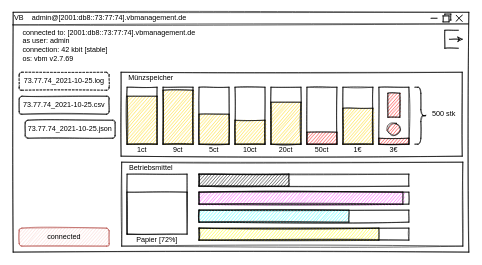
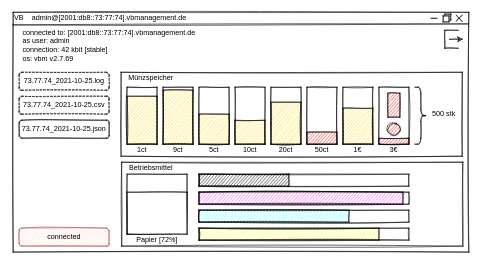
  <mxCell id="0" />
  <mxCell id="1" parent="0" />
  <mxCell id="2" value="" style="rounded=0;whiteSpace=wrap;html=1;sketch=1;" vertex="1" parent="1"><mxGeometry x="21" y="20" width="760" height="400" as="geometry" /></mxCell>
  <mxCell id="3" value="" style="endArrow=none;html=1;exitX=-0.001;exitY=0.055;exitDx=0;exitDy=0;exitPerimeter=0;entryX=0.999;entryY=0.051;entryDx=0;entryDy=0;entryPerimeter=0;sketch=1;" edge="1" parent="1"><mxGeometry width="50" height="50" relative="1" as="geometry"><mxPoint x="20.24" y="41" as="sourcePoint" /><mxPoint x="780.24" y="39.4" as="targetPoint" /></mxGeometry></mxCell>
  <mxCell id="4" value="" style="group;sketch=1;" vertex="1" connectable="0" parent="1"><mxGeometry x="718" y="23" width="52" height="13" as="geometry" /></mxCell>
  <mxCell id="5" value="" style="rounded=0;whiteSpace=wrap;html=1;sketch=1;" vertex="1" parent="4"><mxGeometry x="23" width="10" height="10" as="geometry" /></mxCell>
  <mxCell id="6" value="" style="rounded=0;whiteSpace=wrap;html=1;sketch=1;" vertex="1" parent="4"><mxGeometry x="20" y="3" width="10" height="10" as="geometry" /></mxCell>
  <mxCell id="7" value="" style="endArrow=none;html=1;sketch=1;" edge="1" parent="4"><mxGeometry width="50" height="50" relative="1" as="geometry"><mxPoint x="42" y="12" as="sourcePoint" /><mxPoint x="52" y="2" as="targetPoint" /></mxGeometry></mxCell>
  <mxCell id="8" value="" style="endArrow=none;html=1;sketch=1;" edge="1" parent="4"><mxGeometry width="50" height="50" relative="1" as="geometry"><mxPoint x="52" y="12" as="sourcePoint" /><mxPoint x="42" y="2" as="targetPoint" /></mxGeometry></mxCell>
  <mxCell id="9" value="" style="endArrow=none;html=1;sketch=1;" edge="1" parent="4"><mxGeometry width="50" height="50" relative="1" as="geometry"><mxPoint y="7" as="sourcePoint" /><mxPoint x="10" y="7" as="targetPoint" /></mxGeometry></mxCell>
  <mxCell id="10" value="VB&amp;nbsp; &amp;nbsp; admin@[2001:db8::73:77:74].vbmanagement.de" style="text;html=1;strokeColor=none;fillColor=none;align=left;verticalAlign=middle;whiteSpace=wrap;rounded=0;sketch=1;" vertex="1" parent="1"><mxGeometry x="21" y="20" width="300" height="20" as="geometry" /></mxCell>
  <mxCell id="11" value="" style="group;sketch=1;" vertex="1" connectable="0" parent="1"><mxGeometry x="741" y="50" width="30" height="30" as="geometry" /></mxCell>
  <mxCell id="12" value="" style="endArrow=none;html=1;sketch=1;" edge="1" parent="11"><mxGeometry width="50" height="50" relative="1" as="geometry"><mxPoint as="sourcePoint" /><mxPoint y="30" as="targetPoint" /></mxGeometry></mxCell>
  <mxCell id="13" value="" style="endArrow=none;html=1;sketch=1;" edge="1" parent="11"><mxGeometry width="50" height="50" relative="1" as="geometry"><mxPoint as="sourcePoint" /><mxPoint x="22.5" as="targetPoint" /></mxGeometry></mxCell>
  <mxCell id="14" value="" style="endArrow=none;html=1;sketch=1;" edge="1" parent="11"><mxGeometry width="50" height="50" relative="1" as="geometry"><mxPoint y="30" as="sourcePoint" /><mxPoint x="22.5" y="30" as="targetPoint" /></mxGeometry></mxCell>
  <mxCell id="15" value="" style="endArrow=classic;html=1;sketch=1;" edge="1" parent="11"><mxGeometry width="50" height="50" relative="1" as="geometry"><mxPoint x="7.5" y="15" as="sourcePoint" /><mxPoint x="30" y="15" as="targetPoint" /></mxGeometry></mxCell>
  <mxCell id="16" value="connected to: [2001:db8::73:77:74].vbmanagement.de&lt;br&gt;&lt;div style=&quot;text-align: left&quot;&gt;&lt;span&gt;as user: admin&lt;/span&gt;&lt;/div&gt;&lt;div style=&quot;text-align: left&quot;&gt;&lt;span&gt;connection: 42 kbit [stable]&lt;/span&gt;&lt;/div&gt;&lt;div style=&quot;text-align: left&quot;&gt;os: vbm v2.7.69&lt;/div&gt;" style="text;html=1;strokeColor=none;fillColor=none;align=center;verticalAlign=middle;whiteSpace=wrap;rounded=0;sketch=1;" vertex="1" parent="1"><mxGeometry x="31" y="40" width="300" height="70" as="geometry" /></mxCell>
  <mxCell id="17" value="73.77.74_2021-10-25.log" style="rounded=1;whiteSpace=wrap;html=1;align=center;verticalAlign=middle;sketch=1;dashed=1;" vertex="1" parent="1"><mxGeometry x="31" y="120" width="150" height="30" as="geometry" /></mxCell>
  <mxCell id="18" value="connected" style="rounded=1;whiteSpace=wrap;html=1;align=center;verticalAlign=middle;fillColor=#f8cecc;strokeColor=#b85450;sketch=1;" vertex="1" parent="1"><mxGeometry x="31" y="380" width="150" height="30" as="geometry" /></mxCell>
- <mxCell id="19" value="73.77.74_2021-10-25.csv" style="rounded=1;whiteSpace=wrap;html=1;align=center;verticalAlign=middle;sketch=1;" vertex="1" parent="1"><mxGeometry x="31" y="160" width="150" height="30" as="geometry" /></mxCell>
- <mxCell id="20" value="73.77.74_2021-10-25.json" style="rounded=1;whiteSpace=wrap;html=1;align=center;verticalAlign=middle;sketch=1;" vertex="1" parent="1"><mxGeometry x="41" y="200" width="150" height="30" as="geometry" /></mxCell>
+ <mxCell id="19" value="73.77.74_2021-10-25.csv" style="rounded=1;whiteSpace=wrap;html=1;align=center;verticalAlign=middle;sketch=1;dashed=1;" vertex="1" parent="1"><mxGeometry x="31" y="160" width="150" height="30" as="geometry" /></mxCell>
+ <mxCell id="20" value="73.77.74_2021-10-25.json" style="rounded=1;whiteSpace=wrap;html=1;align=center;verticalAlign=middle;sketch=1;" vertex="1" parent="1"><mxGeometry x="31" y="200" width="150" height="30" as="geometry" /></mxCell>
  <mxCell id="21" value="" style="rounded=0;whiteSpace=wrap;html=1;align=center;verticalAlign=middle;sketch=1;" vertex="1" parent="1"><mxGeometry x="201" y="120" width="569" height="140" as="geometry" /></mxCell>
  <mxCell id="22" value="" style="rounded=0;whiteSpace=wrap;html=1;align=center;verticalAlign=middle;sketch=1;" vertex="1" parent="1"><mxGeometry x="202" y="270" width="569" height="140" as="geometry" /></mxCell>
  <mxCell id="23" value="Münzspeicher" style="text;html=1;strokeColor=none;fillColor=none;align=center;verticalAlign=middle;whiteSpace=wrap;rounded=0;sketch=1;" vertex="1" parent="1"><mxGeometry x="201" y="120" width="100" height="20" as="geometry" /></mxCell>
  <mxCell id="24" value="" style="rounded=0;whiteSpace=wrap;html=1;align=center;verticalAlign=middle;sketch=1;" vertex="1" parent="1"><mxGeometry x="211" y="145" width="50" height="95" as="geometry" /></mxCell>
  <mxCell id="25" value="1ct" style="text;html=1;strokeColor=none;fillColor=none;align=center;verticalAlign=middle;whiteSpace=wrap;rounded=0;sketch=1;" vertex="1" parent="1"><mxGeometry x="211" y="240" width="50" height="20" as="geometry" /></mxCell>
  <mxCell id="26" value="" style="rounded=0;whiteSpace=wrap;html=1;align=center;verticalAlign=middle;sketch=1;" vertex="1" parent="1"><mxGeometry x="271" y="145" width="50" height="95" as="geometry" /></mxCell>
  <mxCell id="27" value="9ct" style="text;html=1;strokeColor=none;fillColor=none;align=center;verticalAlign=middle;whiteSpace=wrap;rounded=0;sketch=1;" vertex="1" parent="1"><mxGeometry x="271" y="240" width="50" height="20" as="geometry" /></mxCell>
  <mxCell id="28" value="" style="rounded=0;whiteSpace=wrap;html=1;align=center;verticalAlign=middle;sketch=1;" vertex="1" parent="1"><mxGeometry x="331" y="145" width="50" height="95" as="geometry" /></mxCell>
  <mxCell id="29" value="5ct" style="text;html=1;strokeColor=none;fillColor=none;align=center;verticalAlign=middle;whiteSpace=wrap;rounded=0;sketch=1;" vertex="1" parent="1"><mxGeometry x="331" y="240" width="50" height="20" as="geometry" /></mxCell>
  <mxCell id="30" value="" style="rounded=0;whiteSpace=wrap;html=1;align=center;verticalAlign=middle;sketch=1;" vertex="1" parent="1"><mxGeometry x="391" y="145" width="50" height="95" as="geometry" /></mxCell>
  <mxCell id="31" value="10ct" style="text;html=1;strokeColor=none;fillColor=none;align=center;verticalAlign=middle;whiteSpace=wrap;rounded=0;sketch=1;" vertex="1" parent="1"><mxGeometry x="391" y="240" width="50" height="20" as="geometry" /></mxCell>
  <mxCell id="32" value="" style="rounded=0;whiteSpace=wrap;html=1;align=center;verticalAlign=middle;sketch=1;" vertex="1" parent="1"><mxGeometry x="451" y="145" width="50" height="95" as="geometry" /></mxCell>
  <mxCell id="33" value="20ct" style="text;html=1;strokeColor=none;fillColor=none;align=center;verticalAlign=middle;whiteSpace=wrap;rounded=0;sketch=1;" vertex="1" parent="1"><mxGeometry x="451" y="240" width="50" height="20" as="geometry" /></mxCell>
  <mxCell id="34" value="" style="rounded=0;whiteSpace=wrap;html=1;align=center;verticalAlign=middle;sketch=1;" vertex="1" parent="1"><mxGeometry x="511" y="145" width="50" height="95" as="geometry" /></mxCell>
  <mxCell id="35" value="50ct" style="text;html=1;strokeColor=none;fillColor=none;align=center;verticalAlign=middle;whiteSpace=wrap;rounded=0;sketch=1;" vertex="1" parent="1"><mxGeometry x="511" y="240" width="50" height="20" as="geometry" /></mxCell>
  <mxCell id="36" value="" style="rounded=0;whiteSpace=wrap;html=1;align=center;verticalAlign=middle;sketch=1;" vertex="1" parent="1"><mxGeometry x="571" y="145" width="50" height="95" as="geometry" /></mxCell>
  <mxCell id="37" value="1€" style="text;html=1;strokeColor=none;fillColor=none;align=center;verticalAlign=middle;whiteSpace=wrap;rounded=0;sketch=1;" vertex="1" parent="1"><mxGeometry x="571" y="240" width="50" height="20" as="geometry" /></mxCell>
  <mxCell id="38" value="" style="rounded=0;whiteSpace=wrap;html=1;align=center;verticalAlign=middle;sketch=1;" vertex="1" parent="1"><mxGeometry x="631" y="145" width="50" height="95" as="geometry" /></mxCell>
  <mxCell id="39" value="3€" style="text;html=1;strokeColor=none;fillColor=none;align=center;verticalAlign=middle;whiteSpace=wrap;rounded=0;sketch=1;" vertex="1" parent="1"><mxGeometry x="631" y="240" width="50" height="20" as="geometry" /></mxCell>
  <mxCell id="40" value="" style="shape=curlyBracket;whiteSpace=wrap;html=1;rounded=1;flipH=1;align=center;verticalAlign=middle;sketch=1;" vertex="1" parent="1"><mxGeometry x="691" y="145" width="20" height="95" as="geometry" /></mxCell>
  <mxCell id="41" value="500 stk" style="text;html=1;strokeColor=none;fillColor=none;align=center;verticalAlign=middle;whiteSpace=wrap;rounded=0;sketch=1;" vertex="1" parent="1"><mxGeometry x="718" y="180" width="43" height="20" as="geometry" /></mxCell>
  <mxCell id="42" value="" style="rounded=0;whiteSpace=wrap;html=1;align=center;verticalAlign=middle;fillColor=#FFD700;sketch=1;" vertex="1" parent="1"><mxGeometry x="211" y="160" width="50" height="80" as="geometry" /></mxCell>
  <mxCell id="43" value="" style="rounded=0;whiteSpace=wrap;html=1;align=center;verticalAlign=middle;fillColor=#FFD700;sketch=1;" vertex="1" parent="1"><mxGeometry x="271" y="150" width="50" height="90" as="geometry" /></mxCell>
  <mxCell id="44" value="" style="rounded=0;whiteSpace=wrap;html=1;align=center;verticalAlign=middle;fillColor=#FFD700;sketch=1;" vertex="1" parent="1"><mxGeometry x="331" y="190" width="50" height="50" as="geometry" /></mxCell>
  <mxCell id="45" value="" style="rounded=0;whiteSpace=wrap;html=1;align=center;verticalAlign=middle;fillColor=#FFD700;sketch=1;" vertex="1" parent="1"><mxGeometry x="391" y="200" width="50" height="40" as="geometry" /></mxCell>
  <mxCell id="46" value="" style="rounded=0;whiteSpace=wrap;html=1;align=center;verticalAlign=middle;fillColor=#FFD700;sketch=1;" vertex="1" parent="1"><mxGeometry x="451" y="170" width="50" height="70" as="geometry" /></mxCell>
  <mxCell id="47" value="" style="rounded=0;whiteSpace=wrap;html=1;align=center;verticalAlign=middle;fillColor=#FF0000;sketch=1;" vertex="1" parent="1"><mxGeometry x="511" y="220" width="50" height="20" as="geometry" /></mxCell>
  <mxCell id="48" value="" style="rounded=0;whiteSpace=wrap;html=1;align=center;verticalAlign=middle;fillColor=#FFD700;sketch=1;" vertex="1" parent="1"><mxGeometry x="571" y="180" width="50" height="60" as="geometry" /></mxCell>
  <mxCell id="49" value="" style="rounded=0;whiteSpace=wrap;html=1;align=center;verticalAlign=middle;fillColor=#FF0000;sketch=1;" vertex="1" parent="1"><mxGeometry x="631" y="230" width="50" height="10" as="geometry" /></mxCell>
  <mxCell id="50" value="" style="rounded=0;whiteSpace=wrap;html=1;align=center;verticalAlign=middle;fillColor=#FF0000;sketch=1;" vertex="1" parent="1"><mxGeometry x="646" y="155" width="20" height="40" as="geometry" /></mxCell>
  <mxCell id="51" value="" style="ellipse;whiteSpace=wrap;html=1;align=center;verticalAlign=middle;fillColor=#FF0000;sketch=1;" vertex="1" parent="1"><mxGeometry x="644.5" y="205" width="23" height="20" as="geometry" /></mxCell>
  <mxCell id="52" value="" style="rounded=0;whiteSpace=wrap;html=1;strokeColor=#000000;fillColor=#ffffff;align=center;verticalAlign=middle;sketch=1;" vertex="1" parent="1"><mxGeometry x="211" y="290" width="100" height="100" as="geometry" /></mxCell>
  <mxCell id="53" value="Betriebsmittel" style="text;html=1;strokeColor=none;fillColor=none;align=center;verticalAlign=middle;whiteSpace=wrap;rounded=0;sketch=1;" vertex="1" parent="1"><mxGeometry x="201" y="270" width="100" height="20" as="geometry" /></mxCell>
  <mxCell id="54" value="Papier [72%]" style="text;html=1;strokeColor=none;fillColor=none;align=center;verticalAlign=middle;whiteSpace=wrap;rounded=0;sketch=1;" vertex="1" parent="1"><mxGeometry x="211" y="390" width="100" height="20" as="geometry" /></mxCell>
  <mxCell id="55" value="" style="rounded=0;whiteSpace=wrap;html=1;strokeColor=#000000;fillColor=#ffffff;align=center;verticalAlign=middle;sketch=1;" vertex="1" parent="1"><mxGeometry x="211" y="320" width="100" height="70" as="geometry" /></mxCell>
  <mxCell id="56" value="" style="rounded=0;whiteSpace=wrap;html=1;strokeColor=#000000;fillColor=#ffffff;align=center;verticalAlign=middle;sketch=1;" vertex="1" parent="1"><mxGeometry x="331" y="290" width="350" height="20" as="geometry" /></mxCell>
  <mxCell id="57" value="" style="rounded=0;whiteSpace=wrap;html=1;strokeColor=#000000;fillColor=#ffffff;align=center;verticalAlign=middle;sketch=1;" vertex="1" parent="1"><mxGeometry x="331" y="320" width="350" height="20" as="geometry" /></mxCell>
  <mxCell id="58" value="" style="rounded=0;whiteSpace=wrap;html=1;strokeColor=#000000;fillColor=#ffffff;align=center;verticalAlign=middle;sketch=1;" vertex="1" parent="1"><mxGeometry x="331" y="350" width="350" height="20" as="geometry" /></mxCell>
  <mxCell id="59" value="" style="rounded=0;whiteSpace=wrap;html=1;strokeColor=#000000;fillColor=#ffffff;align=center;verticalAlign=middle;sketch=1;" vertex="1" parent="1"><mxGeometry x="331" y="380" width="350" height="20" as="geometry" /></mxCell>
  <mxCell id="60" value="" style="rounded=0;whiteSpace=wrap;html=1;strokeColor=#000000;align=center;verticalAlign=middle;fillColor=#000000;sketch=1;" vertex="1" parent="1"><mxGeometry x="331" y="290" width="150" height="20" as="geometry" /></mxCell>
  <mxCell id="61" value="" style="rounded=0;whiteSpace=wrap;html=1;strokeColor=#000000;align=center;verticalAlign=middle;fillColor=#FF33FF;sketch=1;" vertex="1" parent="1"><mxGeometry x="331" y="320" width="340" height="20" as="geometry" /></mxCell>
  <mxCell id="62" value="" style="rounded=0;whiteSpace=wrap;html=1;strokeColor=#000000;align=center;verticalAlign=middle;fillColor=#33FFFF;sketch=1;" vertex="1" parent="1"><mxGeometry x="331" y="350" width="250" height="20" as="geometry" /></mxCell>
  <mxCell id="63" value="" style="rounded=0;whiteSpace=wrap;html=1;align=center;verticalAlign=middle;fillColor=#FFFF00;sketch=1;" vertex="1" parent="1"><mxGeometry x="331" y="380" width="300" height="20" as="geometry" /></mxCell>
